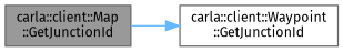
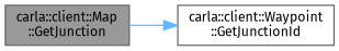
  digraph {
    rankdir=LR
    fontname="Fira Sans"
    node [fontname="Fira Sans" fontsize=10 shape=box style=filled]
-   n1 [color=gray40 fillcolor=grey60 fontcolor=black height=0.2 label="carla::client::Map\l::GetJunctionId" width=0.4]
+   n1 [color=gray40 fillcolor=grey60 fontcolor=black height=0.2 label="carla::client::Map\l::GetJunction" width=0.4]
    n2 [color=grey40 fillcolor=white height=0.2 label="carla::client::Waypoint\l::GetJunctionId" width=0.4]
    n1 -> n2 [color=steelblue1 fontname="Fira Sans" fontsize=10 labelfontname=Helvetica labelfontsize=10 style=solid]
  }
